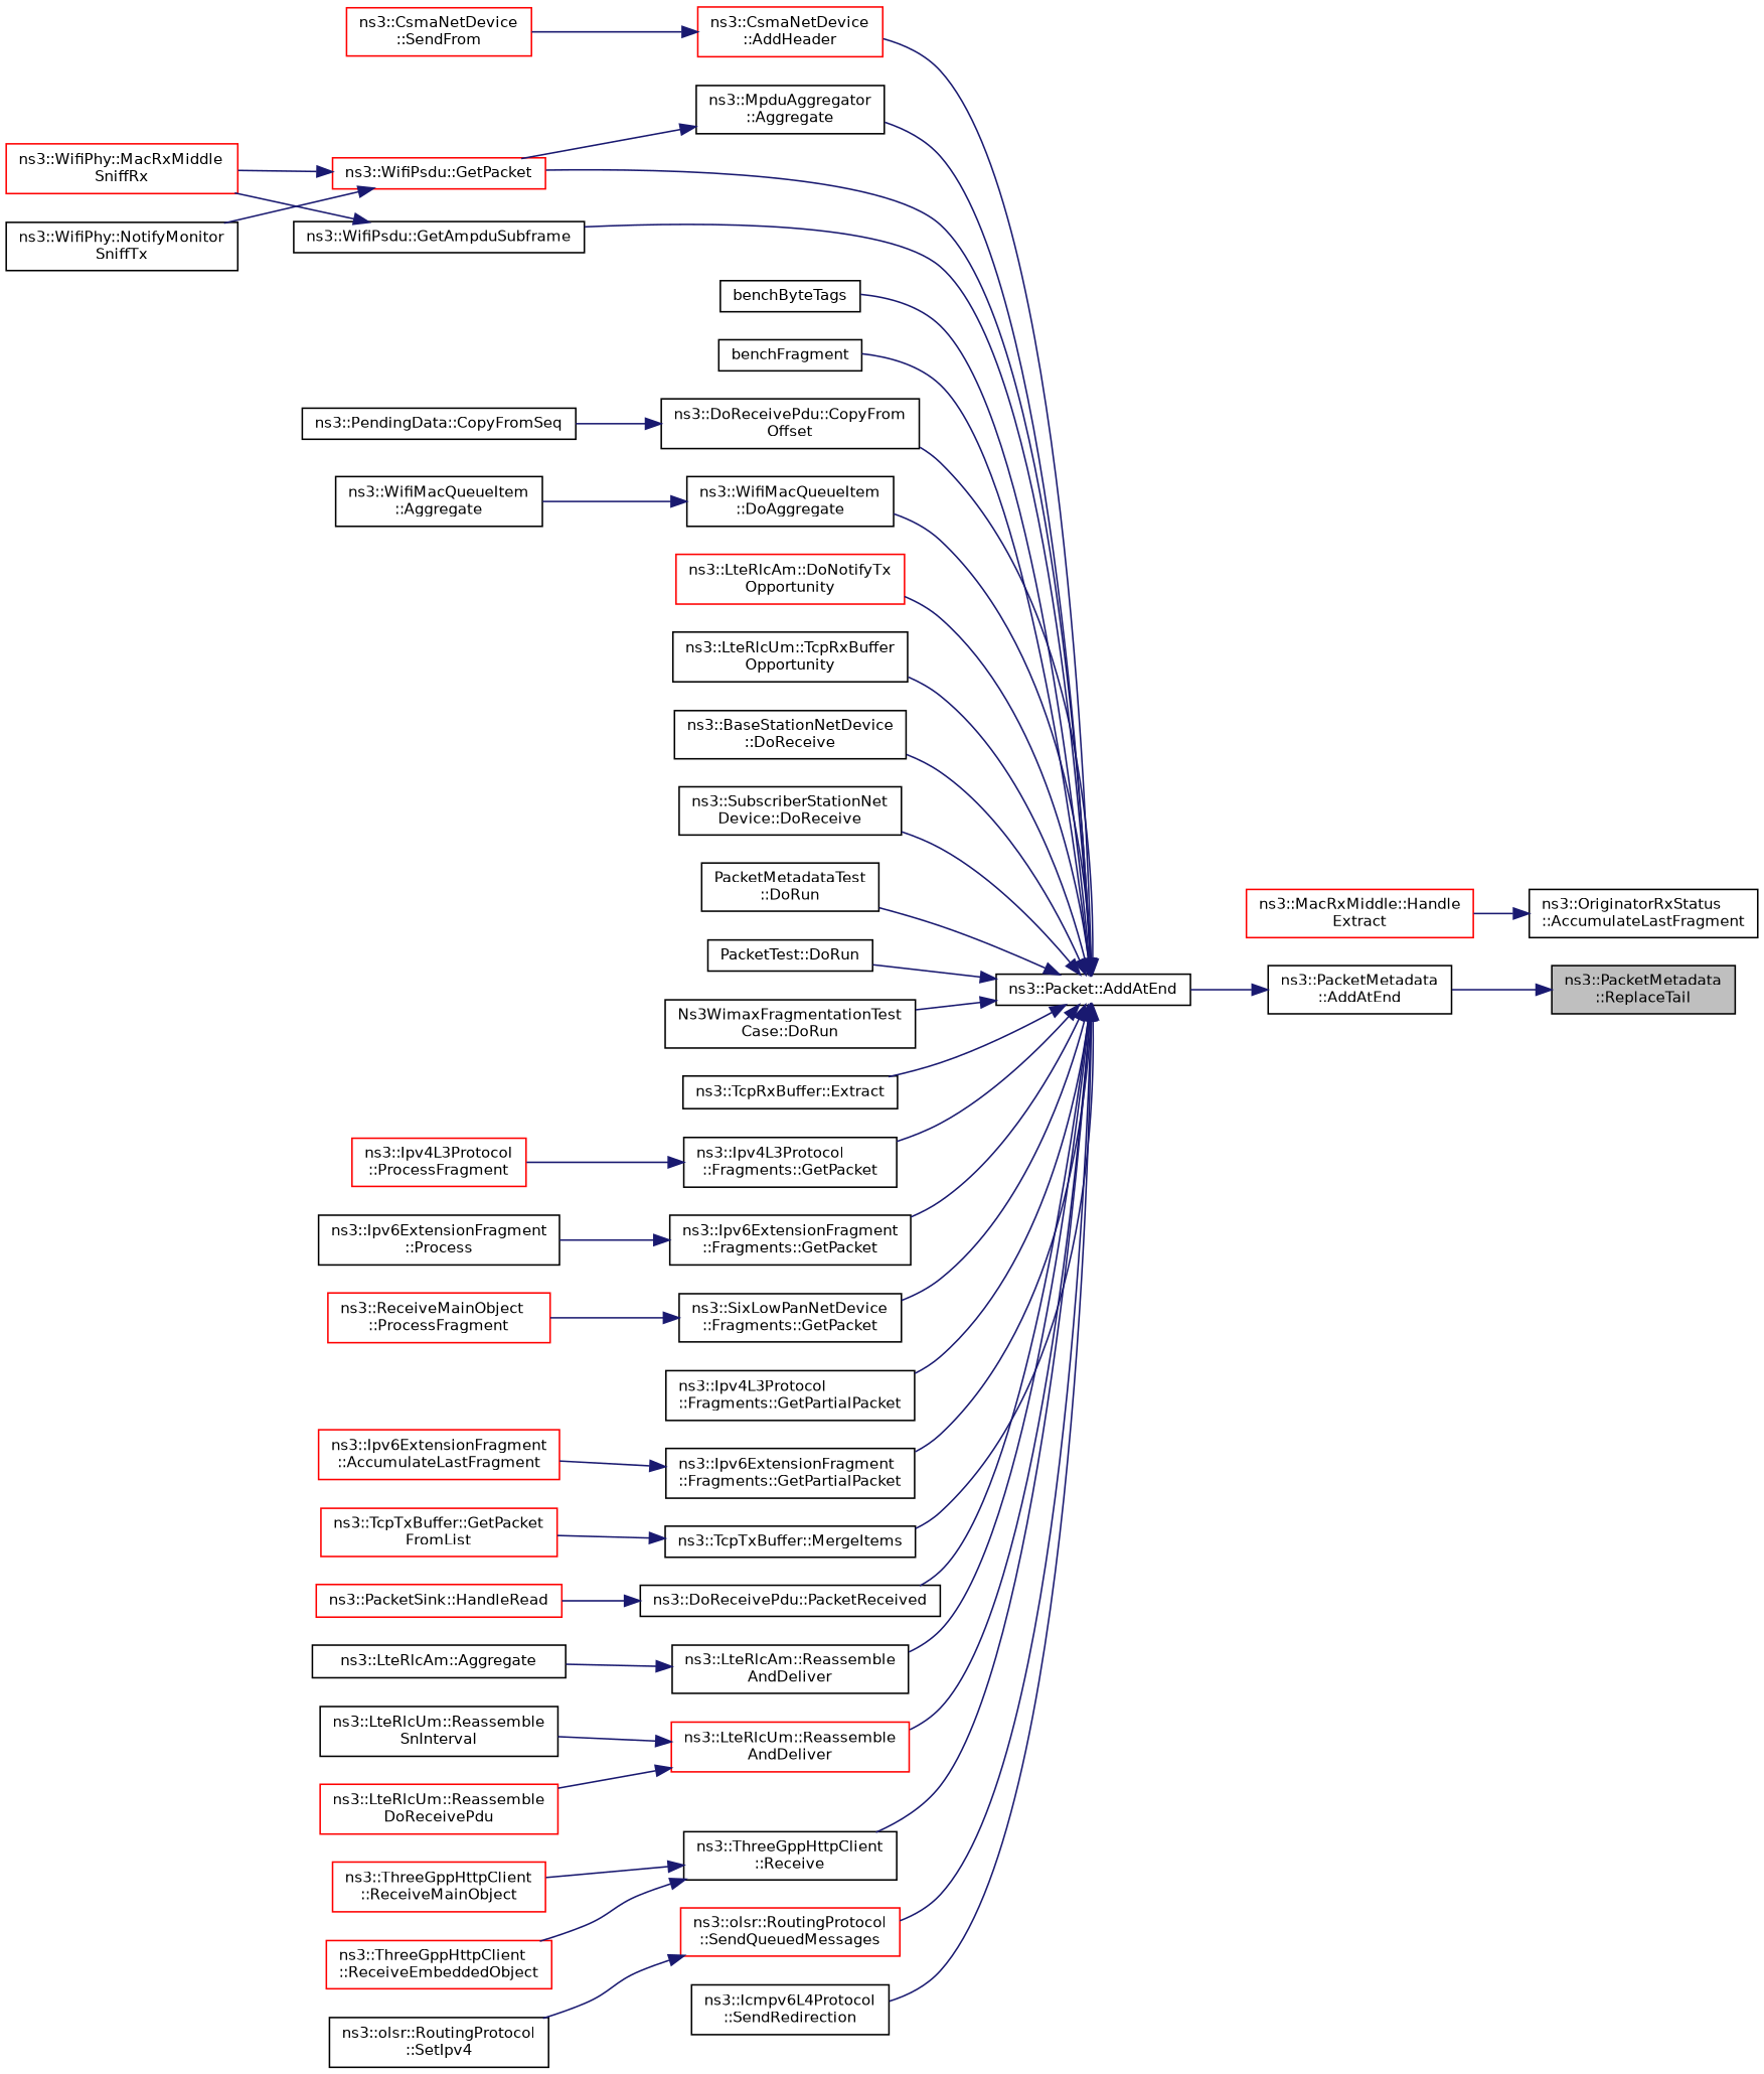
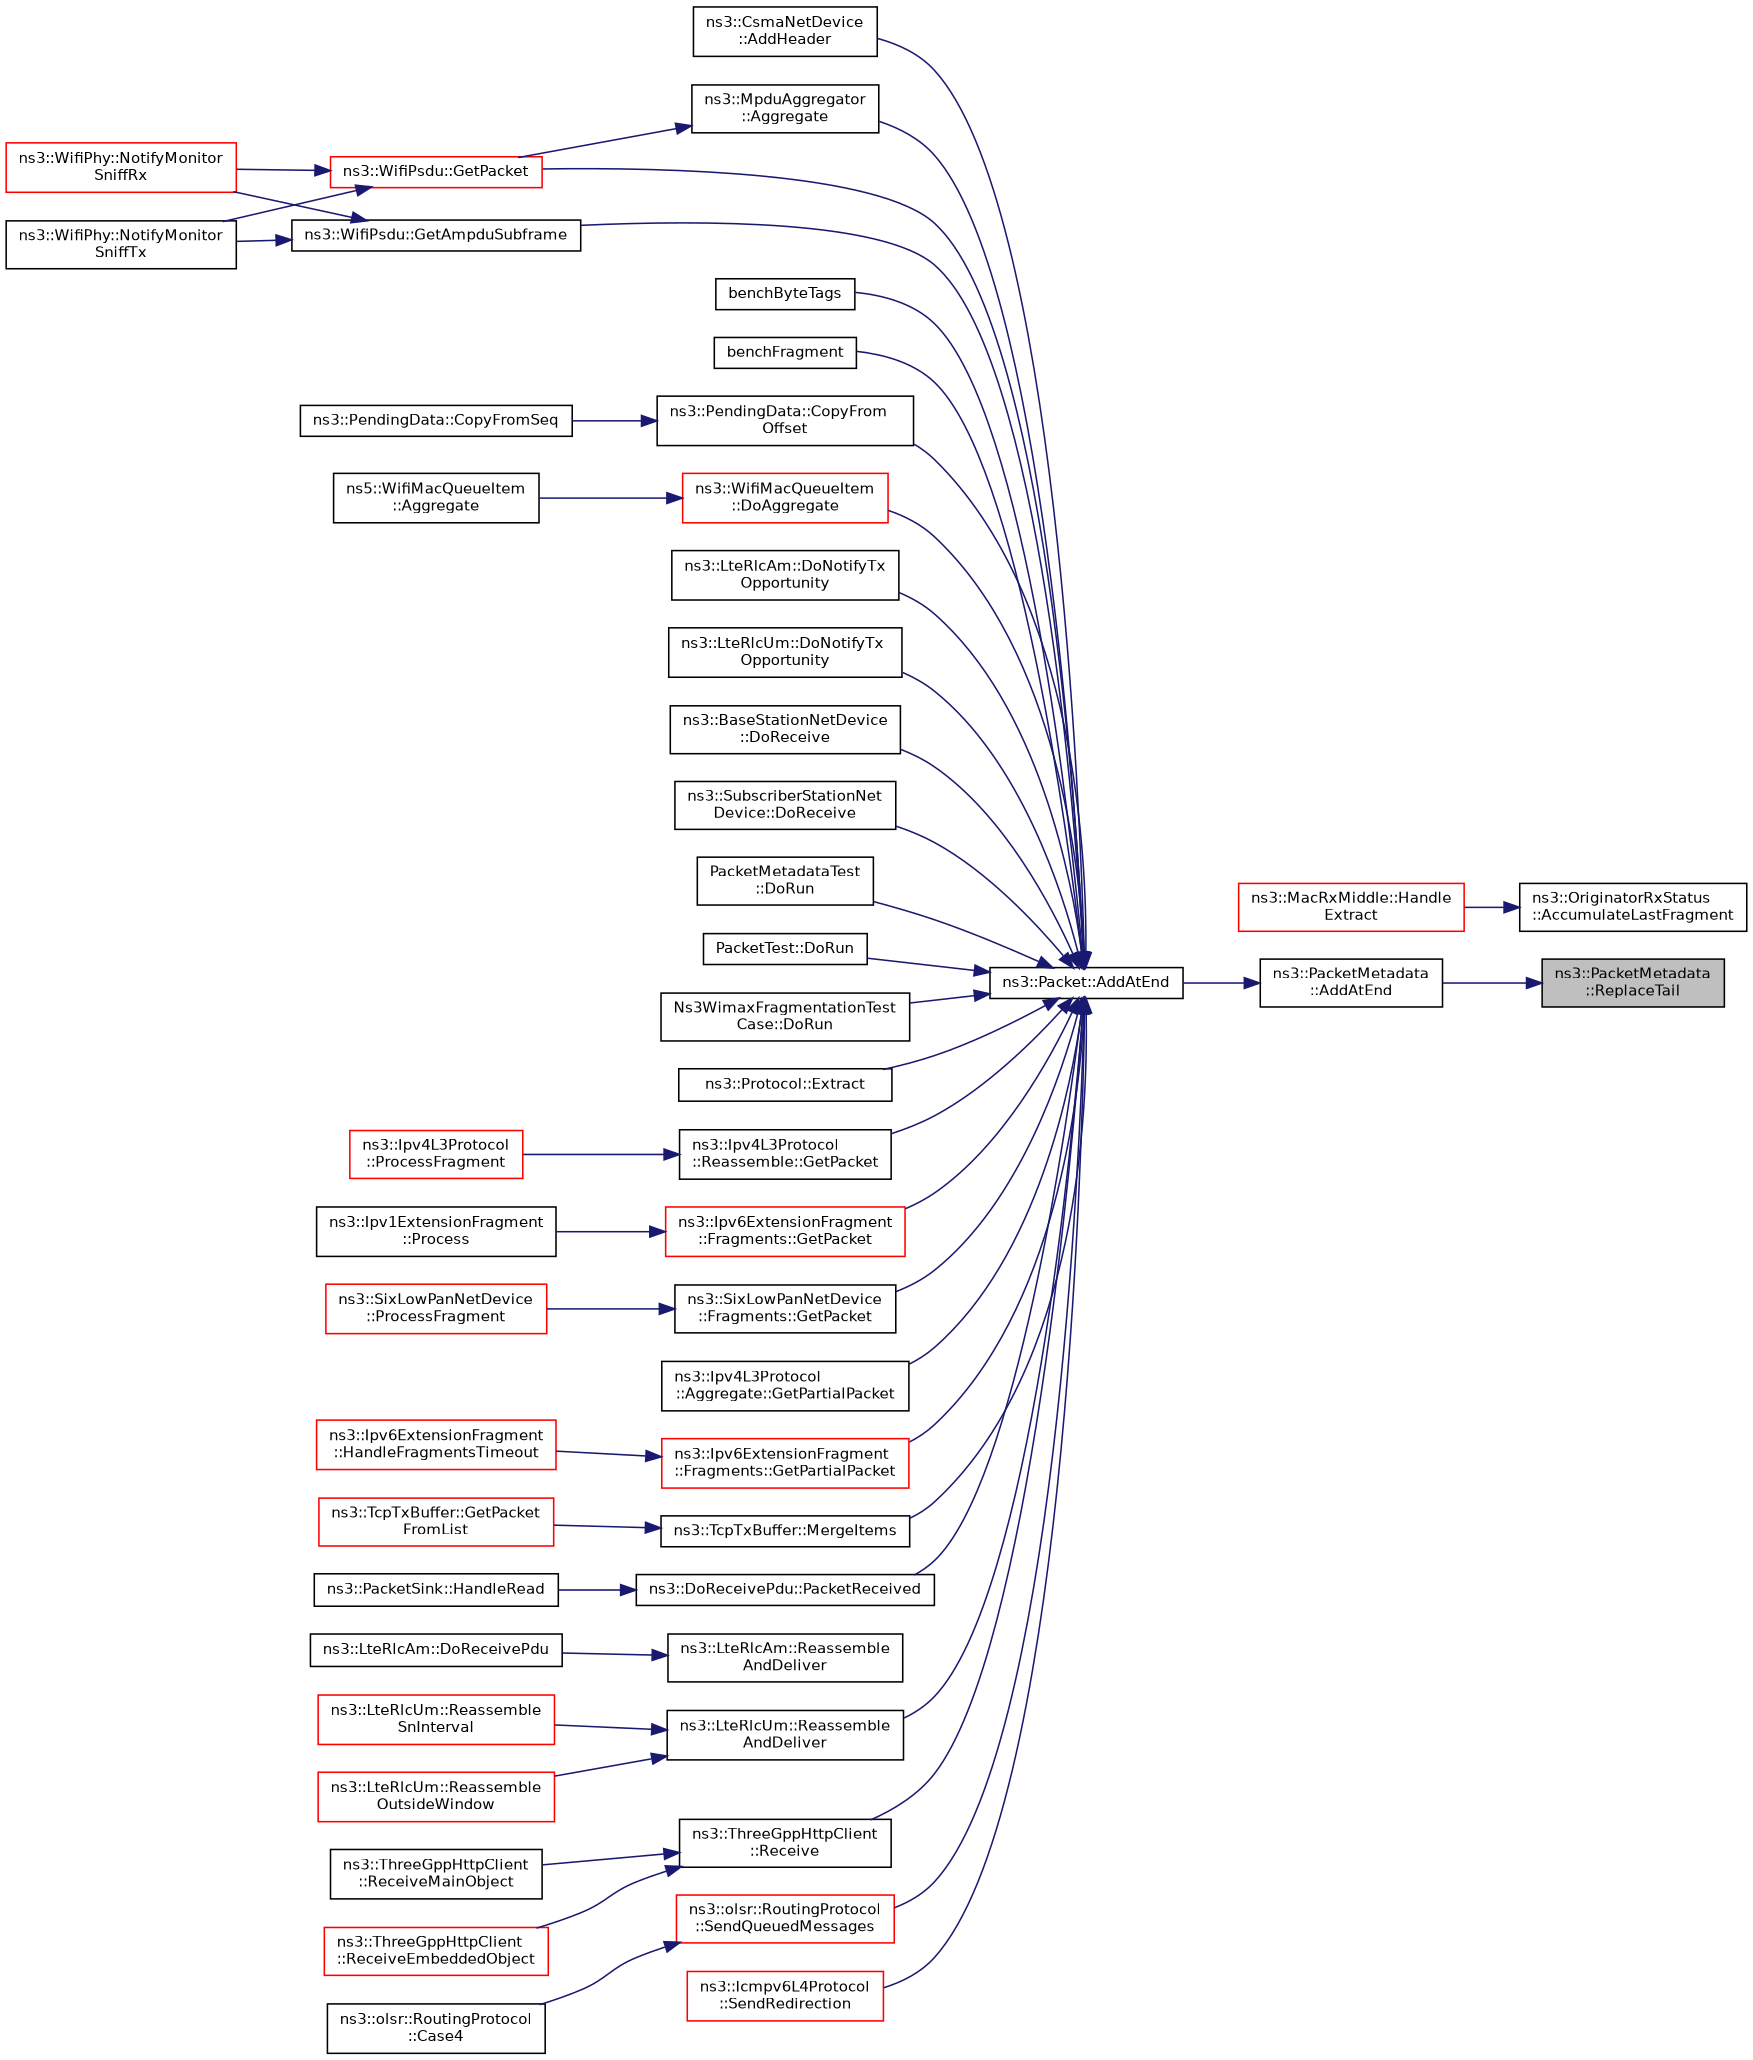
  digraph {
    rankdir=RL
    node [color=black fillcolor=white fontname=Helvetica fontsize=10 shape=record style=filled]
    edge [color=midnightblue dir=back fontname=Helvetica fontsize=10 labelfontname=Helvetica labelfontsize=10 style=solid]
    n1 [fillcolor=grey75 fontcolor=black height=0.2 label="ns3::PacketMetadata\l::ReplaceTail" width=0.4]
    n2 [height=0.2 label="ns3::PacketMetadata\l::AddAtEnd" width=0.4]
    n3 [height=0.2 label="ns3::Packet::AddAtEnd" width=0.4]
-   n4 [color=red height=0.2 label="ns3::CsmaNetDevice\l::AddHeader" width=0.4]
+   n4 [height=0.2 label="ns3::CsmaNetDevice\l::AddHeader" width=0.4]
    n5 [height=0.2 label="ns3::MpduAggregator\l::Aggregate" width=0.4]
    n6 [height=0.2 label=benchByteTags width=0.4]
    n7 [height=0.2 label=benchFragment width=0.4]
-   n8 [height=0.2 label="ns3::DoReceivePdu::CopyFrom\lOffset" width=0.4]
-   n9 [height=0.2 label="ns3::WifiMacQueueItem\l::DoAggregate" width=0.4]
-   n10 [color=red height=0.2 label="ns3::LteRlcAm::DoNotifyTx\lOpportunity" width=0.4]
-   n11 [height=0.2 label="ns3::LteRlcUm::TcpRxBuffer\lOpportunity" width=0.4]
+   n8 [height=0.2 label="ns3::PendingData::CopyFrom\lOffset" width=0.4]
+   n9 [color=red height=0.2 label="ns3::WifiMacQueueItem\l::DoAggregate" width=0.4]
+   n10 [height=0.2 label="ns3::LteRlcAm::DoNotifyTx\lOpportunity" width=0.4]
+   n11 [height=0.2 label="ns3::LteRlcUm::DoNotifyTx\lOpportunity" width=0.4]
    n12 [height=0.2 label="ns3::BaseStationNetDevice\l::DoReceive" width=0.4]
    n13 [height=0.2 label="ns3::SubscriberStationNet\lDevice::DoReceive" width=0.4]
    n14 [height=0.2 label="PacketMetadataTest\l::DoRun" width=0.4]
    n15 [height=0.2 label="PacketTest::DoRun" width=0.4]
    n16 [height=0.2 label="Ns3WimaxFragmentationTest\lCase::DoRun" width=0.4]
-   n17 [height=0.2 label="ns3::TcpRxBuffer::Extract" width=0.4]
+   n17 [height=0.2 label="ns3::Protocol::Extract" width=0.4]
    n18 [height=0.2 label="ns3::WifiPsdu::GetAmpduSubframe" width=0.4]
-   n19 [height=0.2 label="ns3::Ipv4L3Protocol\l::Fragments::GetPacket" width=0.4]
-   n20 [height=0.2 label="ns3::Ipv6ExtensionFragment\l::Fragments::GetPacket" width=0.4]
+   n19 [height=0.2 label="ns3::Ipv4L3Protocol\l::Reassemble::GetPacket" width=0.4]
+   n20 [color=red height=0.2 label="ns3::Ipv6ExtensionFragment\l::Fragments::GetPacket" width=0.4]
    n21 [height=0.2 label="ns3::SixLowPanNetDevice\l::Fragments::GetPacket" width=0.4]
-   n22 [height=0.2 label="ns3::Ipv4L3Protocol\l::Fragments::GetPartialPacket" width=0.4]
-   n23 [height=0.2 label="ns3::Ipv6ExtensionFragment\l::Fragments::GetPartialPacket" width=0.4]
+   n22 [height=0.2 label="ns3::Ipv4L3Protocol\l::Aggregate::GetPartialPacket" width=0.4]
+   n23 [color=red height=0.2 label="ns3::Ipv6ExtensionFragment\l::Fragments::GetPartialPacket" width=0.4]
    n24 [height=0.2 label="ns3::TcpTxBuffer::MergeItems" width=0.4]
    n25 [height=0.2 label="ns3::DoReceivePdu::PacketReceived" width=0.4]
    n26 [height=0.2 label="ns3::LteRlcAm::Reassemble\lAndDeliver" width=0.4]
-   n27 [color=red height=0.2 label="ns3::LteRlcUm::Reassemble\lAndDeliver" width=0.4]
+   n27 [height=0.2 label="ns3::LteRlcUm::Reassemble\lAndDeliver" width=0.4]
    n28 [height=0.2 label="ns3::ThreeGppHttpClient\l::Receive" width=0.4]
    n29 [color=red height=0.2 label="ns3::olsr::RoutingProtocol\l::SendQueuedMessages" width=0.4]
-   n30 [height=0.2 label="ns3::Icmpv6L4Protocol\l::SendRedirection" width=0.4]
+   n30 [color=red height=0.2 label="ns3::Icmpv6L4Protocol\l::SendRedirection" width=0.4]
    n31 [color=red height=0.2 label="ns3::WifiPsdu::GetPacket" width=0.4]
    n32 [height=0.2 label="ns3::OriginatorRxStatus\l::AccumulateLastFragment" width=0.4]
    n33 [color=red height=0.2 label="ns3::MacRxMiddle::Handle\lExtract" width=0.4]
-   n34 [color=red height=0.2 label="ns3::CsmaNetDevice\l::SendFrom" width=0.4]
    n35 [height=0.2 label="ns3::PendingData::CopyFromSeq" width=0.4]
-   n36 [height=0.2 label="ns3::WifiMacQueueItem\l::Aggregate" width=0.4]
-   n37 [color=red height=0.2 label="ns3::WifiPhy::MacRxMiddle\lSniffRx" width=0.4]
+   n36 [height=0.2 label="ns5::WifiMacQueueItem\l::Aggregate" width=0.4]
+   n37 [color=red height=0.2 label="ns3::WifiPhy::NotifyMonitor\lSniffRx" width=0.4]
    n38 [height=0.2 label="ns3::WifiPhy::NotifyMonitor\lSniffTx" width=0.4]
    n39 [color=red height=0.2 label="ns3::Ipv4L3Protocol\l::ProcessFragment" width=0.4]
-   n40 [height=0.2 label="ns3::Ipv6ExtensionFragment\l::Process" width=0.4]
-   n41 [color=red height=0.2 label="ns3::ReceiveMainObject\l::ProcessFragment" width=0.4]
-   n42 [color=red height=0.2 label="ns3::Ipv6ExtensionFragment\l::AccumulateLastFragment" width=0.4]
+   n40 [height=0.2 label="ns3::Ipv1ExtensionFragment\l::Process" width=0.4]
+   n41 [color=red height=0.2 label="ns3::SixLowPanNetDevice\l::ProcessFragment" width=0.4]
+   n42 [color=red height=0.2 label="ns3::Ipv6ExtensionFragment\l::HandleFragmentsTimeout" width=0.4]
    n43 [color=red height=0.2 label="ns3::TcpTxBuffer::GetPacket\lFromList" width=0.4]
-   n44 [color=red height=0.2 label="ns3::PacketSink::HandleRead" width=0.4]
-   n45 [height=0.2 label="ns3::LteRlcAm::Aggregate" width=0.4]
-   n46 [color=red height=0.2 label="ns3::LteRlcUm::Reassemble\lDoReceivePdu" width=0.4]
-   n47 [height=0.2 label="ns3::LteRlcUm::Reassemble\lSnInterval" width=0.4]
+   n44 [height=0.2 label="ns3::PacketSink::HandleRead" width=0.4]
+   n45 [height=0.2 label="ns3::LteRlcAm::DoReceivePdu" width=0.4]
+   n46 [color=red height=0.2 label="ns3::LteRlcUm::Reassemble\lOutsideWindow" width=0.4]
+   n47 [color=red height=0.2 label="ns3::LteRlcUm::Reassemble\lSnInterval" width=0.4]
    n48 [color=red height=0.2 label="ns3::ThreeGppHttpClient\l::ReceiveEmbeddedObject" width=0.4]
-   n49 [color=red height=0.2 label="ns3::ThreeGppHttpClient\l::ReceiveMainObject" width=0.4]
-   n50 [height=0.2 label="ns3::olsr::RoutingProtocol\l::SetIpv4" width=0.4]
+   n49 [height=0.2 label="ns3::ThreeGppHttpClient\l::ReceiveMainObject" width=0.4]
+   n50 [height=0.2 label="ns3::olsr::RoutingProtocol\l::Case4" width=0.4]
    n1 -> n2
    n2 -> n3
    n3 -> n4
    n3 -> n5
    n3 -> n6
    n3 -> n7
    n3 -> n8
    n3 -> n9
    n3 -> n10
    n3 -> n11
    n3 -> n12
    n3 -> n13
    n3 -> n14
    n3 -> n15
    n3 -> n16
    n3 -> n17
    n3 -> n18
    n3 -> n19
    n3 -> n20
    n3 -> n21
    n3 -> n22
    n3 -> n23
    n3 -> n24
    n3 -> n25
-   n3 -> n26
    n3 -> n27
    n3 -> n28
    n3 -> n29
    n3 -> n30
    n3 -> n31
-   n4 -> n34
    n5 -> n31
    n8 -> n35
    n9 -> n36
    n18 -> n37
+   n18 -> n38
    n19 -> n39
    n20 -> n40
    n21 -> n41
    n23 -> n42
    n24 -> n43
    n25 -> n44
    n26 -> n45
    n27 -> n46
    n27 -> n47
    n28 -> n48
    n28 -> n49
    n29 -> n50
    n31 -> n37
    n31 -> n38
    n32 -> n33
  }
